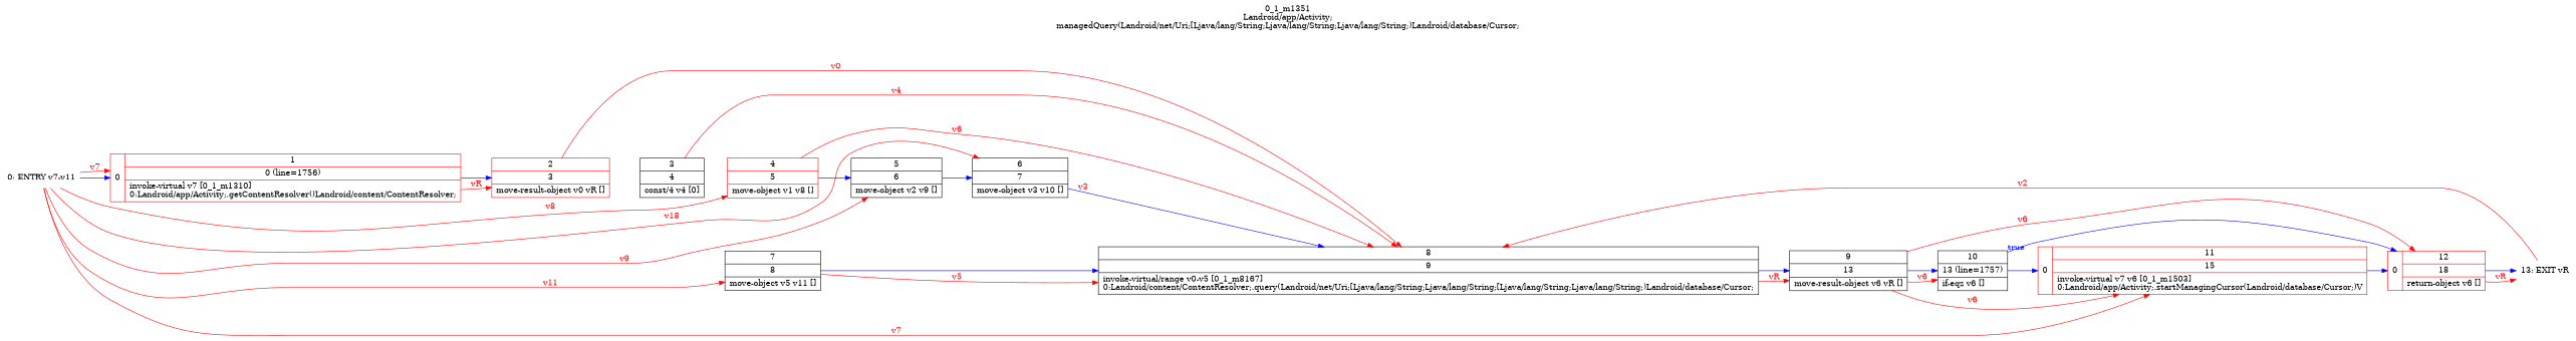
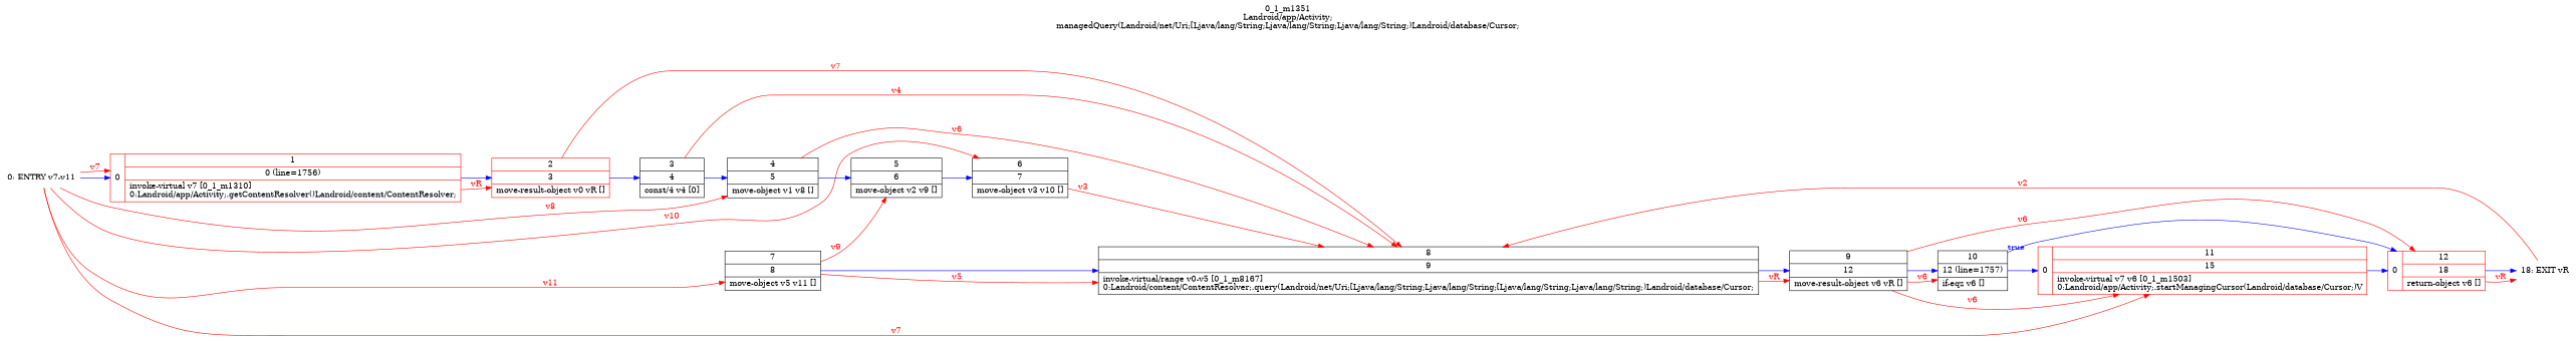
  digraph {
    label="0_1_m1351\nLandroid/app/Activity;\nmanagedQuery(Landroid/net/Uri;[Ljava/lang/String;Ljava/lang/String;Ljava/lang/String;)Landroid/database/Cursor;"
    labelloc=t
    rankdir=LR
    node [shape=record]
    edge [color=red fontcolor=red]
    n1 [label="0: ENTRY v7-v11" shape=plaintext]
    n2 [color=red label="{0|{1|0 (line=1756)|invoke-virtual v7 [0_1_m1310]\l0:Landroid/app/Activity;.getContentResolver()Landroid/content/ContentResolver;\l}}"]
-   n3 [label="4|5|move-object v1 v8 []\l" color=red]
+   n3 [label="4|5|move-object v1 v8 []\l"]
    n4 [label="5|6|move-object v2 v9 []\l"]
    n5 [label="6|7|move-object v3 v10 []\l"]
    n6 [label="7|8|move-object v5 v11 []\l"]
    n7 [color=red label="{0|{11|15|invoke-virtual v7 v6 [0_1_m1503]\l0:Landroid/app/Activity;.startManagingCursor(Landroid/database/Cursor;)V\l}}"]
    n8 [color=red label="2|3|move-result-object v0 vR []\l"]
    n9 [label="8|9|invoke-virtual/range v0-v5 [0_1_m8167]\l0:Landroid/content/ContentResolver;.query(Landroid/net/Uri;[Ljava/lang/String;Ljava/lang/String;[Ljava/lang/String;Ljava/lang/String;)Landroid/database/Cursor;\l"]
    n10 [color=red label="{0|{12|18|return-object v6 []\l}}"]
    n11 [label="3|4|const/4 v4 [0]\l"]
-   n12 [label="9|13|move-result-object v6 vR []\l"]
-   n13 [label="10|13 (line=1757)|if-eqz v6 []\l"]
-   n14 [label="13: EXIT vR" shape=plaintext]
+   n12 [label="9|12|move-result-object v6 vR []\l"]
+   n13 [label="10|12 (line=1757)|if-eqz v6 []\l"]
+   n14 [label="18: EXIT vR" shape=plaintext]
    n1 -> n2 [color=blue fontcolor=blue weight=100]
    n1 -> n2 [label=v7]
    n1 -> n3 [label=v8]
-   n1 -> n4 [label=v9]
-   n1 -> n5 [label=v18]
+   n6 -> n4 [label=v9]
+   n1 -> n5 [label=v10]
    n1 -> n6 [label=v11]
    n1 -> n7 [label=v7]
    n2 -> n8 [color=blue fontcolor=blue weight=100]
    n2 -> n8 [label=vR]
    n3 -> n4 [color=blue fontcolor=blue weight=100]
    n3 -> n9 [label=v6]
    n4 -> n5 [color=blue fontcolor=blue weight=100]
-   n5 -> n9 [color=blue label=v3]
+   n5 -> n9 [label=v3]
    n6 -> n9 [color=blue fontcolor=blue weight=100]
    n6 -> n9 [label=v5]
    n7 -> n10 [color=blue fontcolor=blue weight=100]
-   n8 -> n9 [label=v0]
+   n8 -> n9 [label=v7]
+   n8 -> n11 [color=blue fontcolor=blue weight=100]
    n9 -> n12 [color=blue fontcolor=blue weight=100]
    n9 -> n12 [label=vR]
    n10 -> n14 [color=blue fontcolor=blue weight=100]
    n10 -> n14 [label=vR]
+   n11 -> n3 [color=blue fontcolor=blue weight=100]
    n11 -> n9 [label=v4]
    n12 -> n7 [label=v6]
    n12 -> n10 [label=v6]
    n12 -> n13 [color=blue fontcolor=blue weight=100]
    n12 -> n13 [label=v6]
    n13 -> n7 [color=blue fontcolor=blue weight=100]
    n13 -> n10 [color=blue fontcolor=blue taillabel=true weight=10]
    n14 -> n9 [label=v2]
  }
